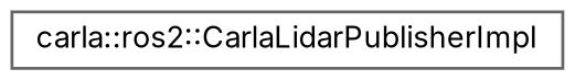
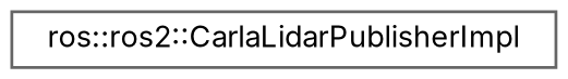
  digraph {
    rankdir=LR
    fontname=Inter
-   n1 [color=grey40 fillcolor=white fontname=Inter fontsize=10 height=0.2 label="carla::ros2::CarlaLidarPublisherImpl" shape=box style=filled width=0.4]
+   n1 [color=grey40 fillcolor=white fontname=Inter fontsize=10 height=0.2 label="ros::ros2::CarlaLidarPublisherImpl" shape=box style=filled width=0.4]
  }
